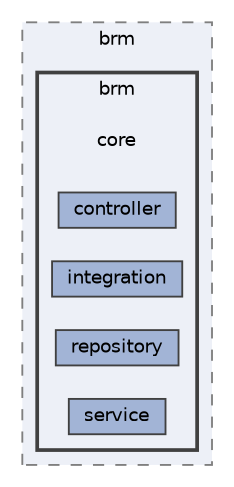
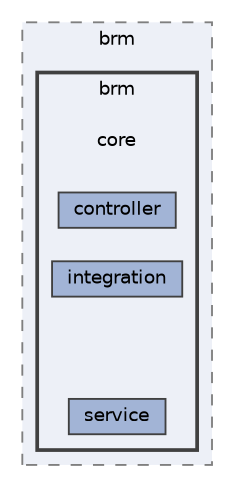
  digraph {
    compound=true
    rankdir=LR
    node [fontname=Helvetica fontsize=10 shape=box color=grey25 fillcolor="#a2b4d6" style=filled]
    n1 [height=0.2 label=core shape=plaintext width=0.4 color="" fillcolor="" style=""]
    n2 [height=0.2 label=controller width=0.4]
    n3 [height=0.2 label=integration width=0.4]
-   n4 [height=0.2 label=repository width=0.4]
    n5 [height=0.2 label=service width=0.4]
    subgraph cluster_1 {
      bgcolor="#edf0f7"
      fontname=Helvetica
      fontsize=10
      label=brm
      pencolor=grey50
      style="filled,dashed"
      subgraph cluster_2 {
        bgcolor="#edf0f7"
        fontname=Helvetica
        fontsize=10
        pencolor=grey25
        style="filled,bold"
        n1
        n2
        n3
-       n4
        n5
      }
    }
  }
